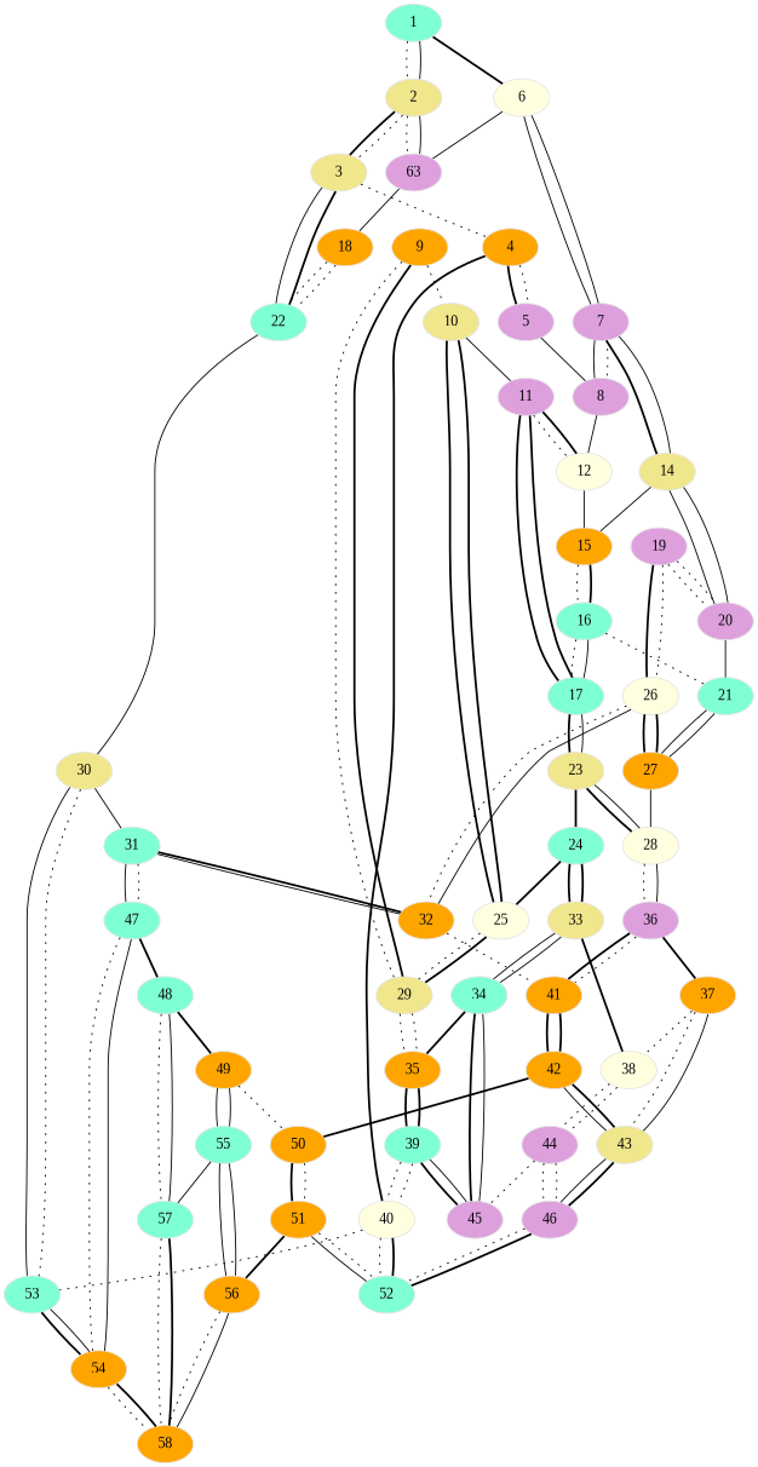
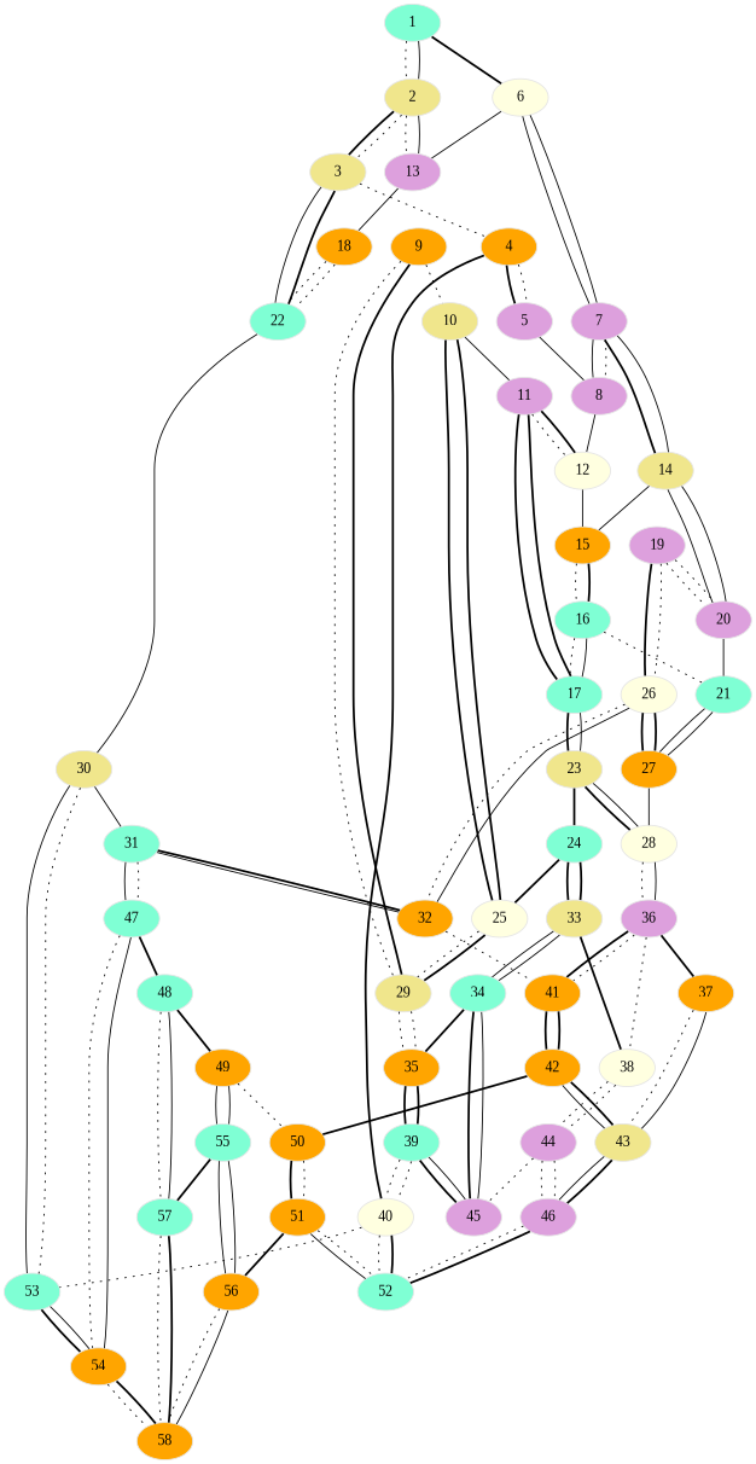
  graph {
    fontname="Liberation Serif"
    node [color=gray90 fillcolor=orange fontname="Liberation Serif" style=filled]
    edge [fontname="Liberation Serif" style=bold]
    2 [fillcolor=khaki]
    1 [fillcolor=aquamarine]
    6 [fillcolor=lightyellow]
    3 [fillcolor=khaki]
-   13 [fillcolor=plum label=63]
+   13 [fillcolor=plum]
    7 [fillcolor=plum]
    4
    22 [fillcolor=aquamarine]
    18
    5 [fillcolor=plum]
    40 [fillcolor=lightyellow]
    30 [fillcolor=khaki]
    54
    53 [fillcolor=aquamarine]
    8 [fillcolor=plum]
    9
    10 [fillcolor=khaki]
    29 [fillcolor=khaki]
    52 [fillcolor=aquamarine]
    12 [fillcolor=lightyellow]
    14 [fillcolor=khaki]
    15
    20 [fillcolor=plum]
    11 [fillcolor=plum]
    25 [fillcolor=lightyellow]
    35
    17 [fillcolor=aquamarine]
    23 [fillcolor=khaki]
    16 [fillcolor=aquamarine]
    21 [fillcolor=aquamarine]
    27
    24 [fillcolor=aquamarine]
    28 [fillcolor=lightyellow]
    19 [fillcolor=plum]
    26 [fillcolor=lightyellow]
    32
    31 [fillcolor=aquamarine]
    33 [fillcolor=khaki]
    36 [fillcolor=plum]
    34 [fillcolor=aquamarine]
    38 [fillcolor=lightyellow]
    41
    37
    39 [fillcolor=aquamarine]
    47 [fillcolor=aquamarine]
    48 [fillcolor=aquamarine]
    42
    45 [fillcolor=plum]
    44 [fillcolor=plum]
    43 [fillcolor=khaki]
    46 [fillcolor=plum]
    50
    51
    49
    57 [fillcolor=aquamarine]
    58
    55 [fillcolor=aquamarine]
    56
    2 -- 3
    2 -- 3 [style=dotted]
    2 -- 13 [style=dotted]
    2 -- 13 [style=solid]
    1 -- 2 [style=dotted]
    1 -- 2 [style=solid]
    1 -- 6
    6 -- 13 [style=solid]
    6 -- 7 [style=solid]
    6 -- 7 [style=solid]
    3 -- 4 [style=dotted]
    3 -- 22 [style=solid]
    3 -- 22
    13 -- 18 [style=solid]
    7 -- 8 [style=solid]
    7 -- 8 [style=dotted]
    7 -- 14
    7 -- 14 [style=solid]
    4 -- 5
    4 -- 5 [style=dotted]
    4 -- 40
    22 -- 30 [style=solid]
    18 -- 22 [style=dotted]
    18 -- 22 [style=dotted]
    5 -- 8 [style=solid]
    40 -- 53 [style=dotted]
    40 -- 52 [style=dotted]
    40 -- 52
    30 -- 53 [style=solid]
    30 -- 53 [style=dotted]
    30 -- 31 [style=solid]
    54 -- 58 [style=dotted]
    54 -- 58
    53 -- 54
    53 -- 54 [style=solid]
    8 -- 12 [style=solid]
    9 -- 10 [style=dotted]
    9 -- 29 [style=dotted]
    9 -- 29
    10 -- 11 [style=solid]
    10 -- 25
    10 -- 25
    29 -- 35 [style=dotted]
    29 -- 35 [style=dotted]
    12 -- 15 [style=solid]
    14 -- 15 [style=solid]
    14 -- 20 [style=solid]
    14 -- 20 [style=solid]
    15 -- 16 [style=dotted]
    15 -- 16
    20 -- 21 [style=solid]
    11 -- 12 [style=dotted]
    11 -- 12
    11 -- 17
    11 -- 17
    25 -- 29 [style=dotted]
    25 -- 29
    35 -- 39
    35 -- 39
    17 -- 23
    17 -- 23 [style=solid]
    23 -- 24
    23 -- 28
    23 -- 28 [style=solid]
    16 -- 17 [style=dotted]
    16 -- 17 [style=solid]
    16 -- 21 [style=dotted]
    21 -- 27 [style=solid]
    21 -- 27 [style=solid]
    27 -- 28 [style=solid]
    24 -- 25
    24 -- 33
    24 -- 33
    28 -- 36 [style=dotted]
    28 -- 36 [style=solid]
    19 -- 20 [style=dotted]
    19 -- 20 [style=dotted]
    19 -- 26
    19 -- 26 [style=dotted]
    26 -- 27
    26 -- 27
    26 -- 32 [style=dotted]
    26 -- 32 [style=solid]
    32 -- 41 [style=dotted]
    31 -- 32 [style=solid]
    31 -- 32
    31 -- 47 [style=solid]
    31 -- 47 [style=dotted]
    33 -- 34 [style=solid]
    33 -- 34 [style=solid]
    33 -- 38
    36 -- 41
    36 -- 41 [style=dotted]
    36 -- 37
    34 -- 35
    34 -- 45
    34 -- 45 [style=solid]
    38 -- 44 [style=dotted]
    38 -- 44 [style=dotted]
    41 -- 42
    41 -- 42
-   37 -- 38 [style=dotted]
+   36 -- 38 [style=dotted]
    37 -- 43 [style=dotted]
    37 -- 43 [style=solid]
    39 -- 40 [style=dotted]
    39 -- 40 [style=dotted]
    39 -- 45
    39 -- 45 [style=solid]
    47 -- 54 [style=dotted]
    47 -- 54 [style=solid]
    47 -- 48
    48 -- 49
    48 -- 57 [style=dotted]
    48 -- 57 [style=solid]
    42 -- 43 [style=solid]
    42 -- 43
    42 -- 50
    44 -- 45 [style=dotted]
    44 -- 46 [style=dotted]
    44 -- 46 [style=dotted]
    43 -- 46 [style=solid]
    43 -- 46
    46 -- 52 [style=dotted]
    46 -- 52
    50 -- 51
    50 -- 51 [style=dotted]
    51 -- 52 [style=solid]
    51 -- 52 [style=dotted]
    51 -- 56
    49 -- 50 [style=dotted]
    49 -- 55 [style=solid]
    49 -- 55 [style=solid]
    57 -- 58 [style=dotted]
    57 -- 58
-   55 -- 57 [style=solid]
+   55 -- 57
    55 -- 56 [style=solid]
    55 -- 56 [style=solid]
    56 -- 58 [style=dotted]
    56 -- 58 [style=solid]
  }
